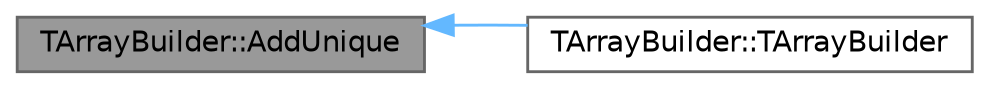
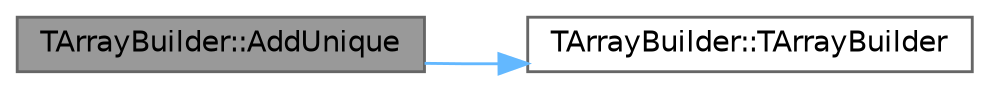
  digraph {
    rankdir=LR
    node [fontname=Helvetica fontsize=10 shape=box style=filled]
    n1 [color=gray40 fillcolor=grey60 fontcolor=black height=0.2 label="TArrayBuilder::AddUnique" width=0.4]
    n2 [color=grey40 fillcolor=white height=0.2 label="TArrayBuilder::TArrayBuilder" width=0.4]
-   n2 -> n1 [color=steelblue1 fontname=Helvetica fontsize=10 labelfontname=Helvetica labelfontsize=10 style=solid]
+   n1 -> n2 [color=steelblue1 fontname=Helvetica fontsize=10 labelfontname=Helvetica labelfontsize=10 style=solid]
  }
